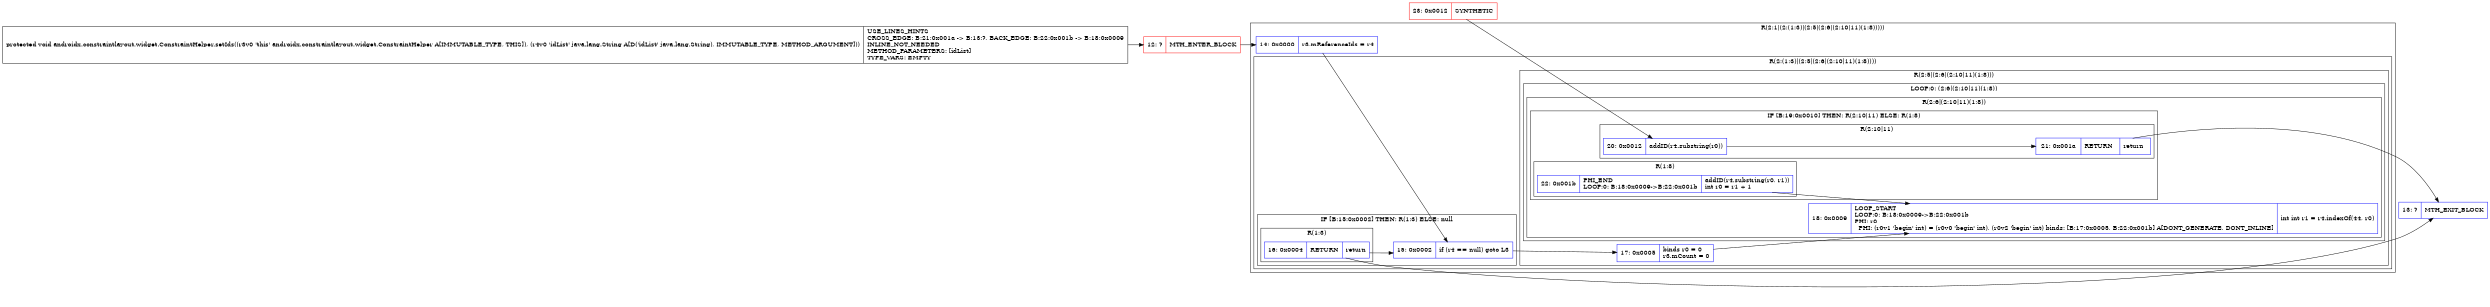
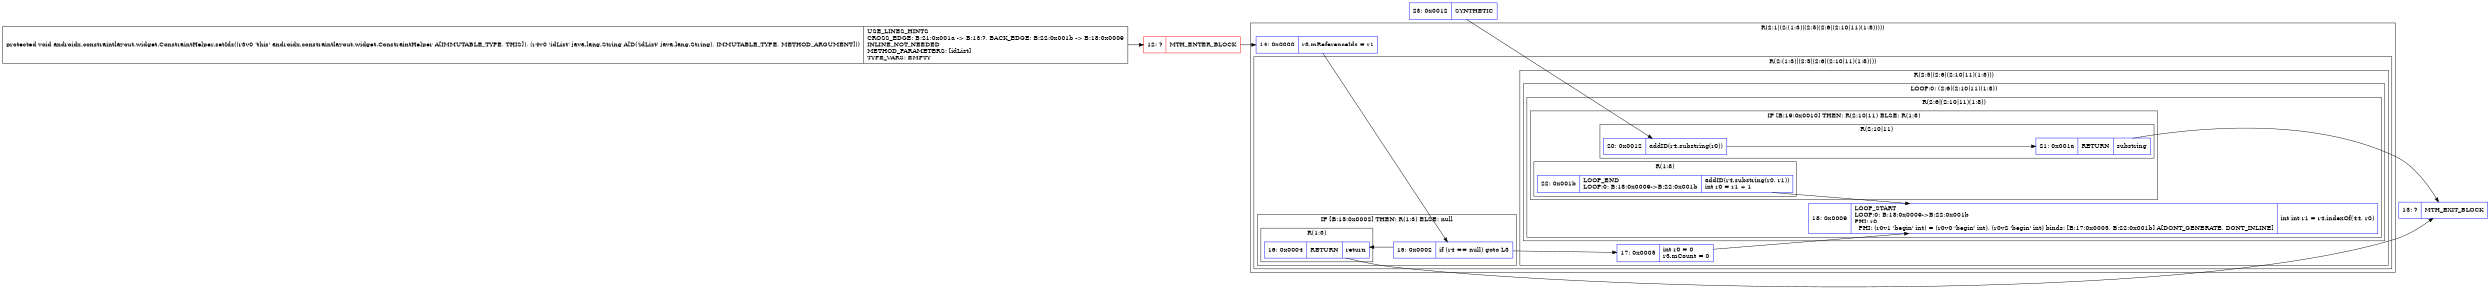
  digraph {
    rankdir=LR
    node [color=blue shape=record]
    n1 [label="{16\:\ 0x0004|RETURN\l|return\l}"]
    n2 [label="{15\:\ 0x0002|if (r4 == null) goto L3\l}"]
    n3 [label="{20\:\ 0x0012|addID(r4.substring(r0))\l}"]
-   n4 [label="{21\:\ 0x001a|RETURN\l|return\l}"]
-   n5 [label="{22\:\ 0x001b|PHI_END\lLOOP:0: B:18:0x0009\-\>B:22:0x001b\l|addID(r4.substring(r0, r1))\lint r0 = r1 + 1\l}"]
+   n4 [label="{21\:\ 0x001a|RETURN\l|substring\l}"]
+   n5 [label="{22\:\ 0x001b|LOOP_END\lLOOP:0: B:18:0x0009\-\>B:22:0x001b\l|addID(r4.substring(r0, r1))\lint r0 = r1 + 1\l}"]
    n6 [label="{18\:\ 0x0009|LOOP_START\lLOOP:0: B:18:0x0009\-\>B:22:0x001b\lPHI: r0 \l  PHI: (r0v1 'begin' int) = (r0v0 'begin' int), (r0v2 'begin' int) binds: [B:17:0x0005, B:22:0x001b] A[DONT_GENERATE, DONT_INLINE]\l|int int r1 = r4.indexOf(44, r0)\l}"]
-   n7 [label="{17\:\ 0x0005|binds r0 = 0\lr3.mCount = 0\l}"]
-   n8 [label="{14\:\ 0x0000|r3.mReferenceIds = r4\l}"]
+   n7 [label="{17\:\ 0x0005|int r0 = 0\lr3.mCount = 0\l}"]
+   n8 [label="{14\:\ 0x0000|r3.mReferenceIds = r1\l}"]
    n9 [label="{13\:\ ?|MTH_EXIT_BLOCK\l}"]
-   n10 [color=red label="{23\:\ 0x0012|SYNTHETIC\l}"]
+   n10 [label="{23\:\ 0x0012|SYNTHETIC\l}"]
    n11 [color=red label="{12\:\ ?|MTH_ENTER_BLOCK\l}"]
    n12 [label="{protected void androidx.constraintlayout.widget.ConstraintHelper.setIds((r3v0 'this' androidx.constraintlayout.widget.ConstraintHelper A[IMMUTABLE_TYPE, THIS]), (r4v0 'idList' java.lang.String A[D('idList' java.lang.String), IMMUTABLE_TYPE, METHOD_ARGUMENT]))  | USE_LINES_HINTS\lCROSS_EDGE: B:21:0x001a \-\> B:13:?, BACK_EDGE: B:22:0x001b \-\> B:18:0x0009\lINLINE_NOT_NEEDED\lMETHOD_PARAMETERS: [idList]\lTYPE_VARS: EMPTY\l}" color=""]
    subgraph cluster_1 {
      label="R(2:1|(2:(1:3)|(2:5|(2:6|(2:10|11)(1:8)))))"
      n8
      subgraph cluster_2 {
        label="R(2:(1:3)|(2:5|(2:6|(2:10|11)(1:8))))"
        subgraph cluster_3 {
          label="IF [B:15:0x0002] THEN: R(1:3) ELSE: null"
          n2
          subgraph cluster_4 {
            label="R(1:3)"
            n1
          }
        }
        subgraph cluster_5 {
          label="R(2:5|(2:6|(2:10|11)(1:8)))"
          n7
          subgraph cluster_6 {
            label="LOOP:0: (2:6|(2:10|11)(1:8))"
            subgraph cluster_7 {
              label="R(2:6|(2:10|11)(1:8))"
              n6
              subgraph cluster_8 {
                label="IF [B:19:0x0010] THEN: R(2:10|11) ELSE: R(1:8)"
                subgraph cluster_9 {
                  label="R(2:10|11)"
                  n3
                  n4
                }
                subgraph cluster_10 {
                  label="R(1:8)"
                  n5
                }
              }
            }
          }
        }
      }
    }
    n1 -> n9
-   n1 -> n2
+   n2 -> n1
    n2 -> n7 [style=solid]
    n3 -> n4
    n4 -> n9
    n5 -> n6
    n7 -> n6
    n8 -> n2
    n10 -> n3
    n11 -> n8
    n12 -> n11
  }
